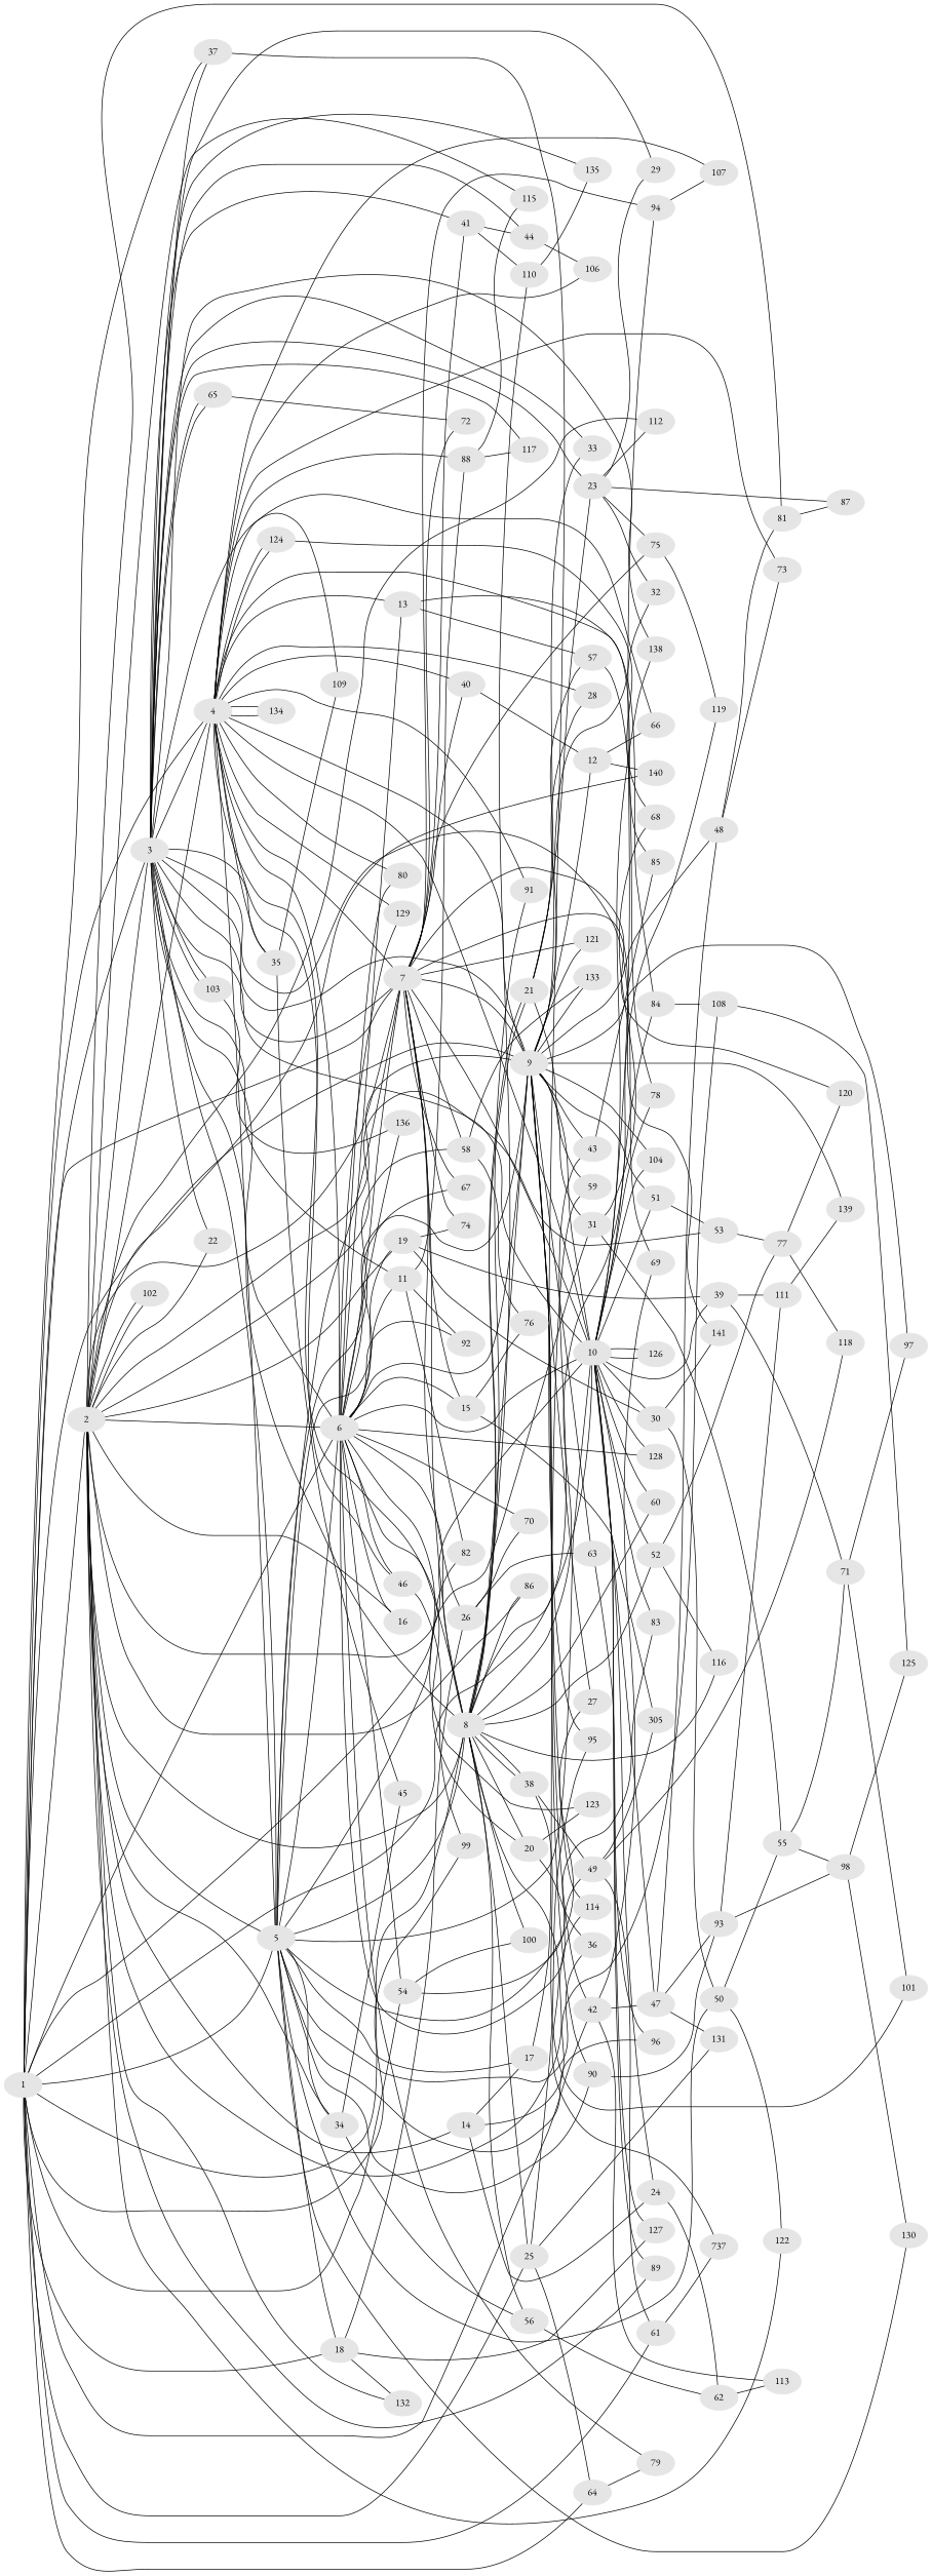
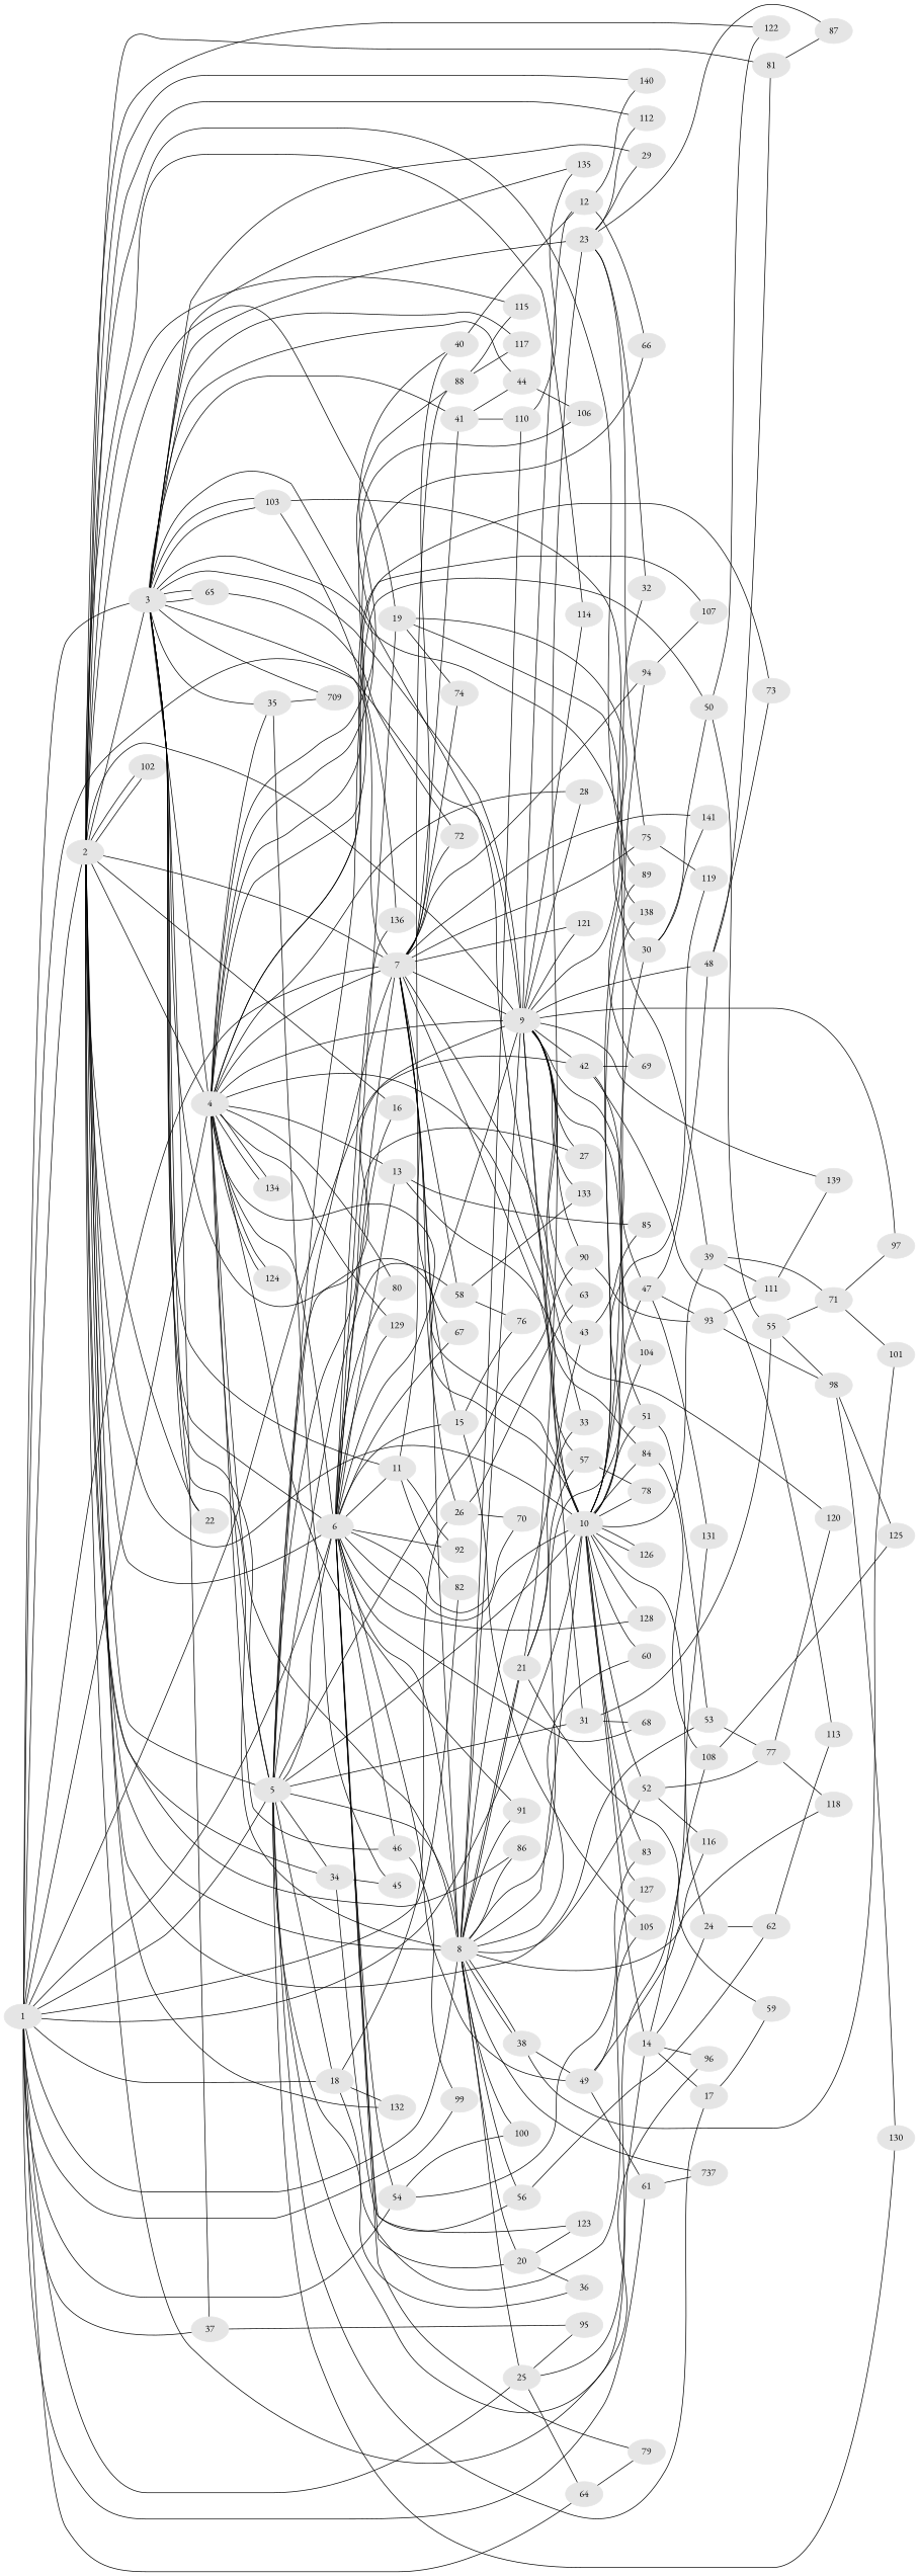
  graph {
    fontname="EB Garamond"
    rankdir=LR
    node [color=gray90 fontname="EB Garamond" style=filled]
    edge [fontname="EB Garamond"]
    1
    2
    3
    4
    5
    6
    7
    8
    9
    10
    18
    25
    37
    42
    54
    61
    64
    82
    99
    14
    16
    19
    22
    34
    53
    81
    86
    89
    102
    112
    114
    115
    122
    132
    140
    11
    23
    29
    33
    35
    41
    44
    65
    69
    103
-   109
+   109 [label=709]
    117
    135
    138
    13
    28
    40
    46
    66
    73
    80
    84
    88
    91
    106
    107
    124
    129
    134
    17
    27
    31
    36
    50
    58
    90
    96
    130
    15
    20
    49
    67
    68
    70
    79
    92
    123
    128
    136
    26
    72
    74
    75
    94
    120
    121
    141
    21
    38
    43
    52
    56
    60
    100
    110
    116
    119
    n103 [label=737]
    12
    32
    48
    51
    63
    97
    104
    133
    139
    24
    30
    39
    47
    78
    83
    126
    127
    95
    131
    113
    108
    45
    77
    87
    57
    85
    59
    55
    76
    93
-   105 [label=305]
+   105
    118
    101
    62
    71
    111
    125
    98
    1 -- 2
    1 -- 3
    1 -- 4
    1 -- 5
    1 -- 6
    1 -- 7
    1 -- 8
    1 -- 9
    1 -- 10
    1 -- 18
    1 -- 25
    1 -- 37
    1 -- 42
    1 -- 54
    1 -- 61
    1 -- 64
    1 -- 82
    1 -- 99
    2 -- 3
    2 -- 4
    2 -- 5
    2 -- 6
    2 -- 7
    2 -- 8
    2 -- 9
    2 -- 10
    2 -- 14
    2 -- 16
    2 -- 19
    2 -- 22
    2 -- 34
    2 -- 53
    2 -- 81
    2 -- 86
    2 -- 89
    2 -- 102
    2 -- 102
    2 -- 112
    2 -- 114
    2 -- 115
    2 -- 122
    2 -- 132
    2 -- 140
    3 -- 4
    3 -- 5
    3 -- 6
    3 -- 7
    3 -- 8
    3 -- 9
    3 -- 10
    3 -- 37
    3 -- 22
    3 -- 11
    3 -- 23
    3 -- 29
    3 -- 33
    3 -- 35
    3 -- 41
    3 -- 44
    3 -- 65
    3 -- 65
    3 -- 69
    3 -- 103
    3 -- 103
    3 -- 109
    3 -- 117
    3 -- 135
-   3 -- 138
+   103 -- 138
    4 -- 5
    4 -- 6
    4 -- 7
    4 -- 8
    4 -- 9
    4 -- 10
    4 -- 35
    4 -- 13
    4 -- 28
    4 -- 40
    4 -- 46
    4 -- 66
    4 -- 73
    4 -- 80
    4 -- 84
    4 -- 88
    4 -- 91
    4 -- 106
    4 -- 107
    4 -- 124
    4 -- 124
    4 -- 129
    4 -- 134
    4 -- 134
    5 -- 6
    5 -- 7
    5 -- 8
    5 -- 9
    5 -- 10
    5 -- 18
    5 -- 34
    5 -- 17
    5 -- 27
    5 -- 31
    5 -- 36
    5 -- 50
    5 -- 58
    5 -- 90
    5 -- 96
    5 -- 130
    6 -- 7
    6 -- 8
    6 -- 9
    6 -- 10
    6 -- 54
    6 -- 16
    6 -- 19
    6 -- 11
    6 -- 13
    6 -- 46
    6 -- 80
    6 -- 129
    6 -- 15
    6 -- 20
    6 -- 49
    6 -- 67
-   124 -- 68
+   6 -- 68
    6 -- 70
    6 -- 79
    6 -- 92
    6 -- 123
    6 -- 128
    6 -- 136
    7 -- 8
    7 -- 9
    7 -- 10
    7 -- 41
    7 -- 40
    7 -- 58
    7 -- 15
    7 -- 67
    7 -- 26
    7 -- 72
    7 -- 74
    7 -- 75
    7 -- 94
    7 -- 120
    7 -- 121
    7 -- 141
    8 -- 9
+   8 -- 10
    8 -- 25
    8 -- 86
    8 -- 91
    8 -- 20
    8 -- 21
    8 -- 21
    8 -- 38
    8 -- 38
    8 -- 43
    8 -- 52
    8 -- 56
    8 -- 60
    8 -- 100
    8 -- 110
    8 -- 116
    8 -- 119
    8 -- n103
    9 -- 10
    9 -- 42
    9 -- 114
    9 -- 28
    9 -- 27
    9 -- 31
    9 -- 90
    9 -- 121
    9 -- 43
    9 -- 12
    9 -- 32
    9 -- 48
    9 -- 51
    9 -- 63
    9 -- 97
    9 -- 104
    9 -- 133
    9 -- 139
+   10 -- 14
    10 -- 89
    10 -- 138
    10 -- 84
    10 -- 128
    10 -- 94
    10 -- 52
    10 -- 60
    10 -- 51
    10 -- 104
    10 -- 24
    10 -- 30
    10 -- 39
    10 -- 47
    10 -- 78
    10 -- 83
    10 -- 126
    10 -- 126
    10 -- 127
    18 -- 132
    18 -- 26
    18 -- 127
    25 -- 64
    25 -- 95
    25 -- 131
    37 -- 95
    42 -- 69
    42 -- 47
    42 -- 113
    54 -- 100
    54 -- 83
    61 -- n103
    64 -- 79
    14 -- 17
    14 -- 24
    14 -- 108
    19 -- 74
    19 -- 30
    19 -- 39
    34 -- 56
    34 -- 45
    53 -- 77
    81 -- 87
    11 -- 82
    11 -- 88
    11 -- 92
    23 -- 112
    23 -- 29
    23 -- 75
    23 -- 32
    23 -- 87
    35 -- 109
    35 -- 45
    41 -- 44
    41 -- 110
    44 -- 106
    65 -- 72
    103 -- 136
    13 -- 57
    13 -- 85
    40 -- 12
    46 -- 99
    84 -- 108
    88 -- 115
    88 -- 117
    17 -- 59
    31 -- 68
    31 -- 55
    50 -- 122
    50 -- 55
    58 -- 133
    58 -- 76
    90 -- 93
    15 -- 76
    15 -- 105
    20 -- 36
    20 -- 123
    49 -- 61
    49 -- 105
    49 -- 118
    26 -- 70
    26 -- 63
    75 -- 119
    94 -- 107
    21 -- 23
    21 -- 33
    21 -- 57
    21 -- 59
    38 -- 49
    38 -- 101
    43 -- 85
    52 -- 116
    52 -- 77
    56 -- 62
    110 -- 135
    12 -- 140
    12 -- 66
    48 -- 81
    48 -- 73
    51 -- 53
-   63 -- 96
+   14 -- 96
    24 -- 62
    30 -- 50
    30 -- 141
    39 -- 71
    39 -- 111
    47 -- 48
    47 -- 131
    47 -- 93
    108 -- 125
    77 -- 120
    77 -- 118
    57 -- 78
    55 -- 71
    55 -- 98
    93 -- 111
    93 -- 98
    62 -- 113
    71 -- 97
    71 -- 101
    111 -- 139
    98 -- 130
    98 -- 125
  }
